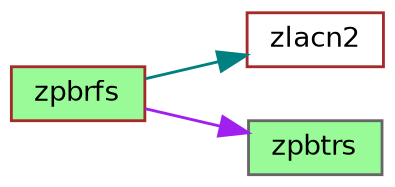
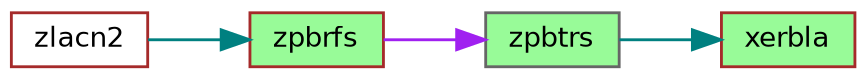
  digraph {
    rankdir=LR
    node [color=brown fillcolor=palegreen fontname=Helvetica fontsize=10 shape=record style=filled]
    edge [color=teal fontname=Helvetica fontsize=10 labelfontname=Helvetica labelfontsize=10 style=solid]
    n1 [fontcolor=black height=0.2 label=zpbrfs width=0.4]
    n2 [fillcolor=white height=0.2 label=zlacn2 width=0.4]
    n3 [color=gray40 height=0.2 label=zpbtrs width=0.4]
-   n1 -> n2
+   n4 [height=0.2 label=xerbla width=0.4]
+   n2 -> n1
    n1 -> n3 [color=purple]
+   n3 -> n4
  }
